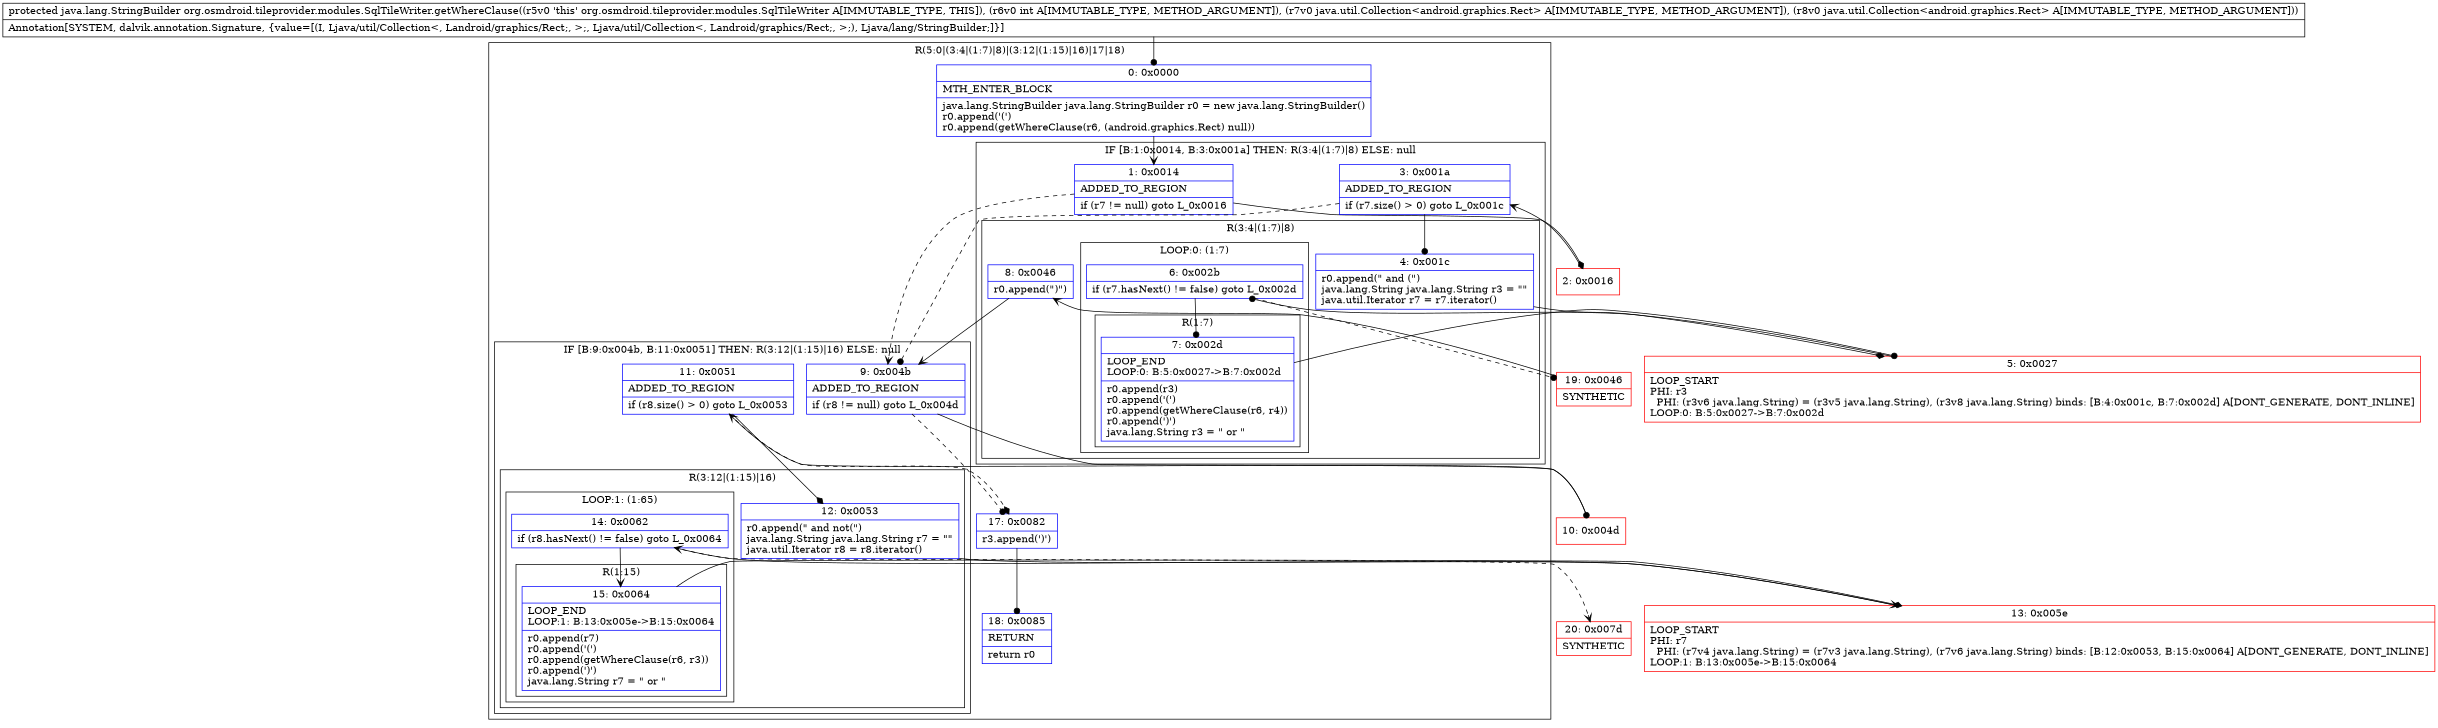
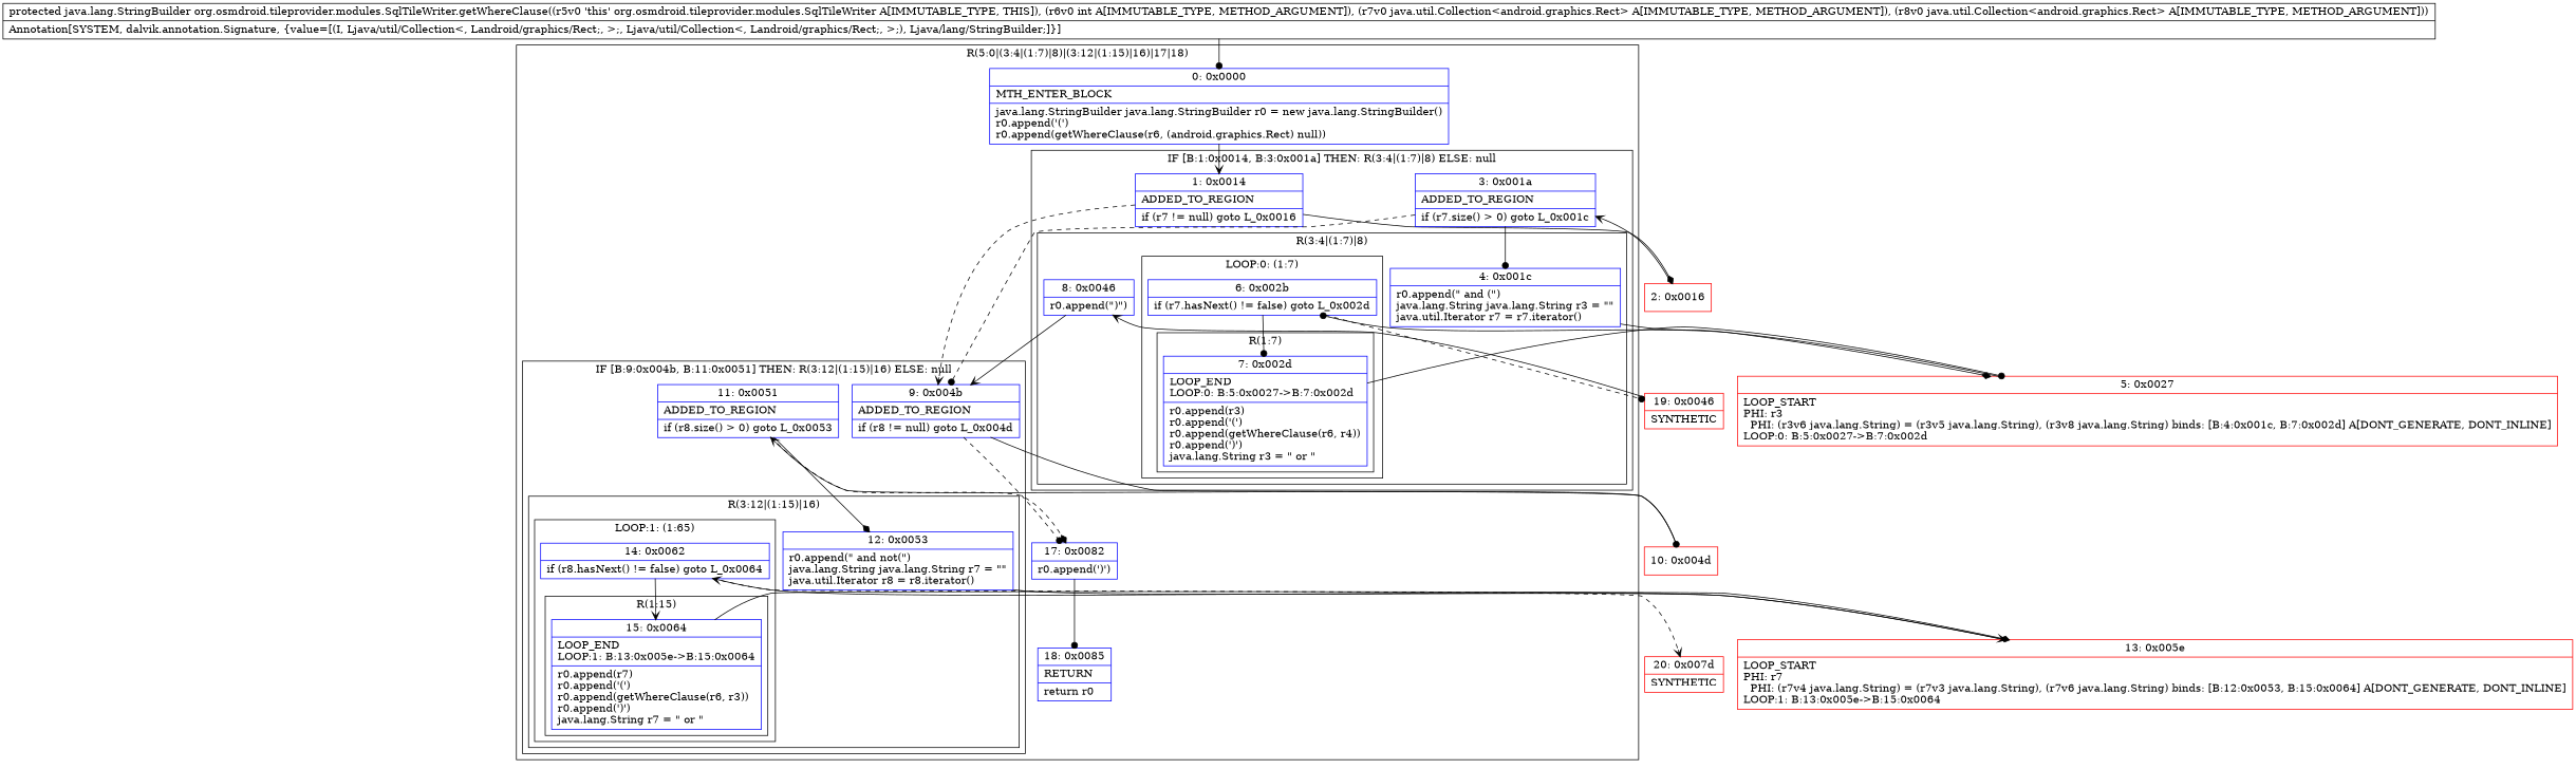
  digraph {
    node [color=blue shape=record]
    edge [arrowhead=dot]
    n1 [label="{7\:\ 0x002d|LOOP_END\lLOOP:0: B:5:0x0027\-\>B:7:0x002d\l|r0.append(r3)\lr0.append('(')\lr0.append(getWhereClause(r6, r4))\lr0.append(')')\ljava.lang.String r3 = \" or \"\l}"]
    n2 [label="{6\:\ 0x002b|if (r7.hasNext() != false) goto L_0x002d\l}"]
    n3 [label="{4\:\ 0x001c|r0.append(\" and (\")\ljava.lang.String java.lang.String r3 = \"\"\ljava.util.Iterator r7 = r7.iterator()\l}"]
    n4 [label="{8\:\ 0x0046|r0.append(\")\")\l}"]
    n5 [label="{1\:\ 0x0014|ADDED_TO_REGION\l|if (r7 != null) goto L_0x0016\l}"]
    n6 [label="{3\:\ 0x001a|ADDED_TO_REGION\l|if (r7.size() \> 0) goto L_0x001c\l}"]
    n7 [label="{15\:\ 0x0064|LOOP_END\lLOOP:1: B:13:0x005e\-\>B:15:0x0064\l|r0.append(r7)\lr0.append('(')\lr0.append(getWhereClause(r6, r3))\lr0.append(')')\ljava.lang.String r7 = \" or \"\l}"]
    n8 [label="{14\:\ 0x0062|if (r8.hasNext() != false) goto L_0x0064\l}"]
    n9 [label="{12\:\ 0x0053|r0.append(\" and not(\")\ljava.lang.String java.lang.String r7 = \"\"\ljava.util.Iterator r8 = r8.iterator()\l}"]
    n10 [label="{9\:\ 0x004b|ADDED_TO_REGION\l|if (r8 != null) goto L_0x004d\l}"]
    n11 [label="{11\:\ 0x0051|ADDED_TO_REGION\l|if (r8.size() \> 0) goto L_0x0053\l}"]
    n12 [label="{0\:\ 0x0000|MTH_ENTER_BLOCK\l|java.lang.StringBuilder java.lang.StringBuilder r0 = new java.lang.StringBuilder()\lr0.append('(')\lr0.append(getWhereClause(r6, (android.graphics.Rect) null))\l}"]
-   n13 [label="{17\:\ 0x0082|r3.append(')')\l}"]
+   n13 [label="{17\:\ 0x0082|r0.append(')')\l}"]
    n14 [label="{18\:\ 0x0085|RETURN\l|return r0\l}"]
    n15 [color=red label="{5\:\ 0x0027|LOOP_START\lPHI: r3 \l  PHI: (r3v6 java.lang.String) = (r3v5 java.lang.String), (r3v8 java.lang.String) binds: [B:4:0x001c, B:7:0x002d] A[DONT_GENERATE, DONT_INLINE]\lLOOP:0: B:5:0x0027\-\>B:7:0x002d\l}"]
    n16 [color=red label="{19\:\ 0x0046|SYNTHETIC\l}"]
    n17 [color=red label="{2\:\ 0x0016}"]
    n18 [color=red label="{13\:\ 0x005e|LOOP_START\lPHI: r7 \l  PHI: (r7v4 java.lang.String) = (r7v3 java.lang.String), (r7v6 java.lang.String) binds: [B:12:0x0053, B:15:0x0064] A[DONT_GENERATE, DONT_INLINE]\lLOOP:1: B:13:0x005e\-\>B:15:0x0064\l}"]
    n19 [color=red label="{20\:\ 0x007d|SYNTHETIC\l}"]
    n20 [color=red label="{10\:\ 0x004d}"]
    n21 [label="{protected java.lang.StringBuilder org.osmdroid.tileprovider.modules.SqlTileWriter.getWhereClause((r5v0 'this' org.osmdroid.tileprovider.modules.SqlTileWriter A[IMMUTABLE_TYPE, THIS]), (r6v0 int A[IMMUTABLE_TYPE, METHOD_ARGUMENT]), (r7v0 java.util.Collection\<android.graphics.Rect\> A[IMMUTABLE_TYPE, METHOD_ARGUMENT]), (r8v0 java.util.Collection\<android.graphics.Rect\> A[IMMUTABLE_TYPE, METHOD_ARGUMENT]))  | Annotation[SYSTEM, dalvik.annotation.Signature, \{value=[(I, Ljava\/util\/Collection\<, Landroid\/graphics\/Rect;, \>;, Ljava\/util\/Collection\<, Landroid\/graphics\/Rect;, \>;), Ljava\/lang\/StringBuilder;]\}]\l}" color=""]
    subgraph cluster_1 {
      label="R(5:0|(3:4|(1:7)|8)|(3:12|(1:15)|16)|17|18)"
      n12
      n13
      n14
      subgraph cluster_2 {
        label="IF [B:1:0x0014, B:3:0x001a] THEN: R(3:4|(1:7)|8) ELSE: null"
        n5
        n6
        subgraph cluster_3 {
          label="R(3:4|(1:7)|8)"
          n3
          n4
          subgraph cluster_4 {
            label="LOOP:0: (1:7)"
            n2
            subgraph cluster_5 {
              label="R(1:7)"
              n1
            }
          }
        }
      }
      subgraph cluster_6 {
        label="IF [B:9:0x004b, B:11:0x0051] THEN: R(3:12|(1:15)|16) ELSE: null"
        n10
        n11
        subgraph cluster_7 {
          label="R(3:12|(1:15)|16)"
          n9
          subgraph cluster_8 {
            label="LOOP:1: (1:65)"
            n8
            subgraph cluster_9 {
              label="R(1:15)"
              n7
            }
          }
        }
      }
    }
    n1 -> n15
    n2 -> n1
    n2 -> n16 [style=dashed]
    n3 -> n15 [arrowhead=diamond]
    n4 -> n10 [arrowhead=vee]
    n5 -> n10 [arrowhead=vee style=dashed]
    n5 -> n17 [arrowhead=diamond]
    n6 -> n3
    n6 -> n10 [style=dashed]
    n7 -> n18 [arrowhead=diamond]
    n8 -> n7 [arrowhead=vee]
    n8 -> n19 [arrowhead=vee style=dashed]
    n9 -> n18 [arrowhead=vee]
    n10 -> n13 [style=dashed]
    n10 -> n20
    n11 -> n9 [arrowhead=diamond]
    n11 -> n13 [arrowhead=diamond style=dashed]
    n12 -> n5 [arrowhead=vee]
    n13 -> n14
    n15 -> n2
    n16 -> n4 [arrowhead=vee]
    n17 -> n6 [arrowhead=vee]
    n18 -> n8 [arrowhead=vee]
    n20 -> n11 [arrowhead=vee]
    n21 -> n12
  }
